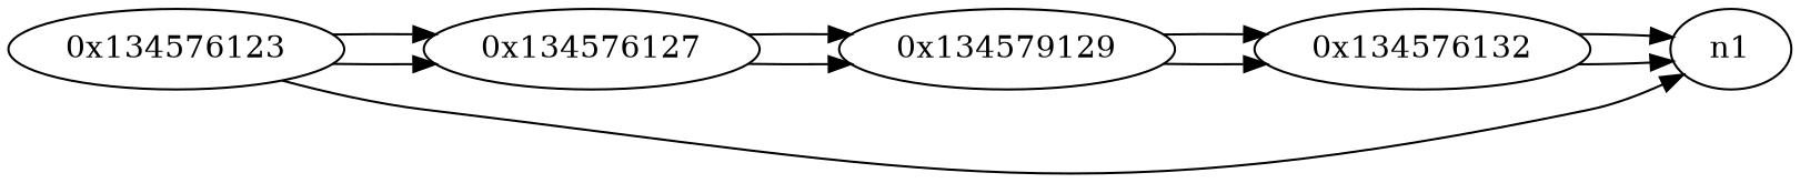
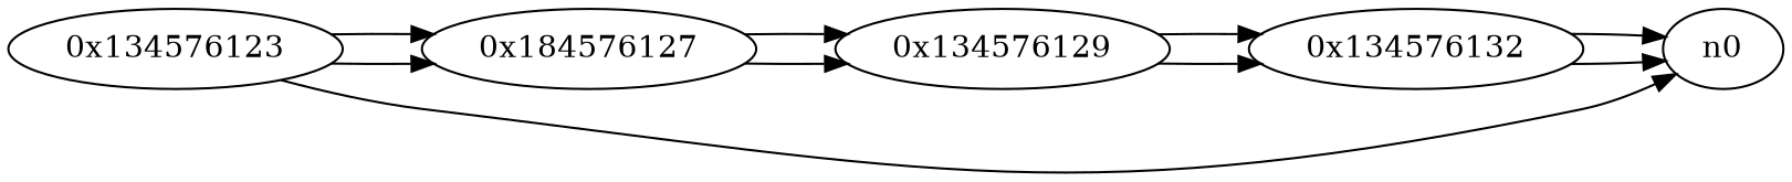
  digraph {
    rankdir=LR
    n1 [label="0x134576123"]
-   n2 [label="0x134576127"]
-   n0 [label=n1]
-   n3 [label="0x134579129"]
+   n2 [label="0x184576127"]
+   n0
+   n3 [label="0x134576129"]
    n4 [label="0x134576132"]
    n1 -> n2
    n1 -> n2
    n1 -> n0
    n2 -> n3
    n2 -> n3
    n3 -> n4
    n3 -> n4
    n4 -> n0
    n4 -> n0
  }
